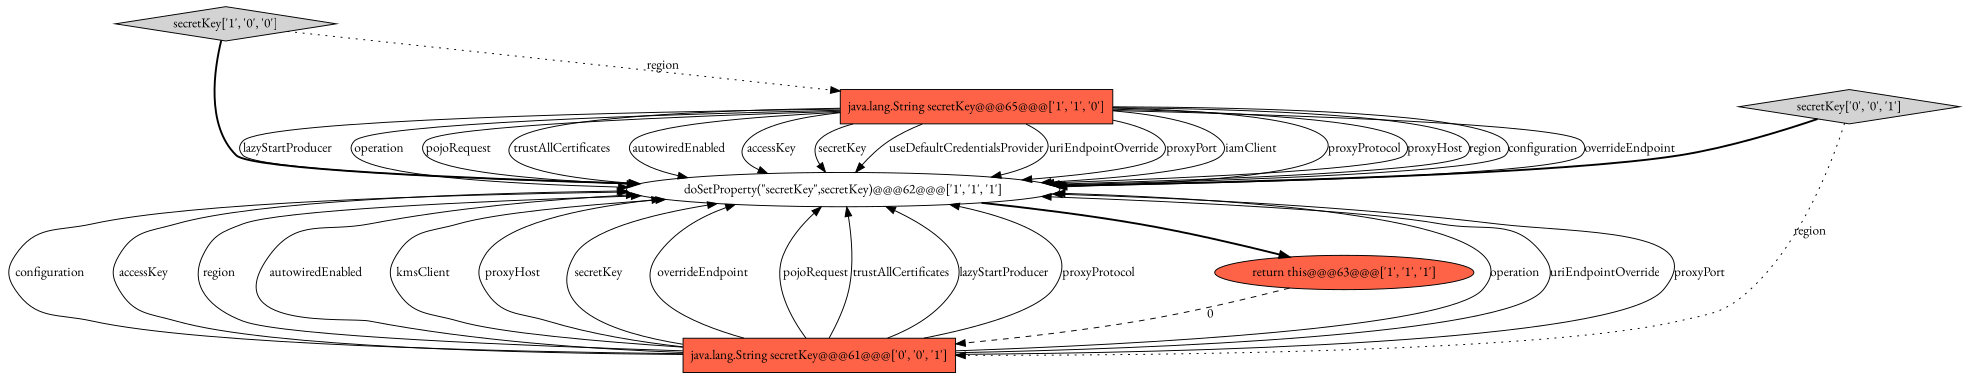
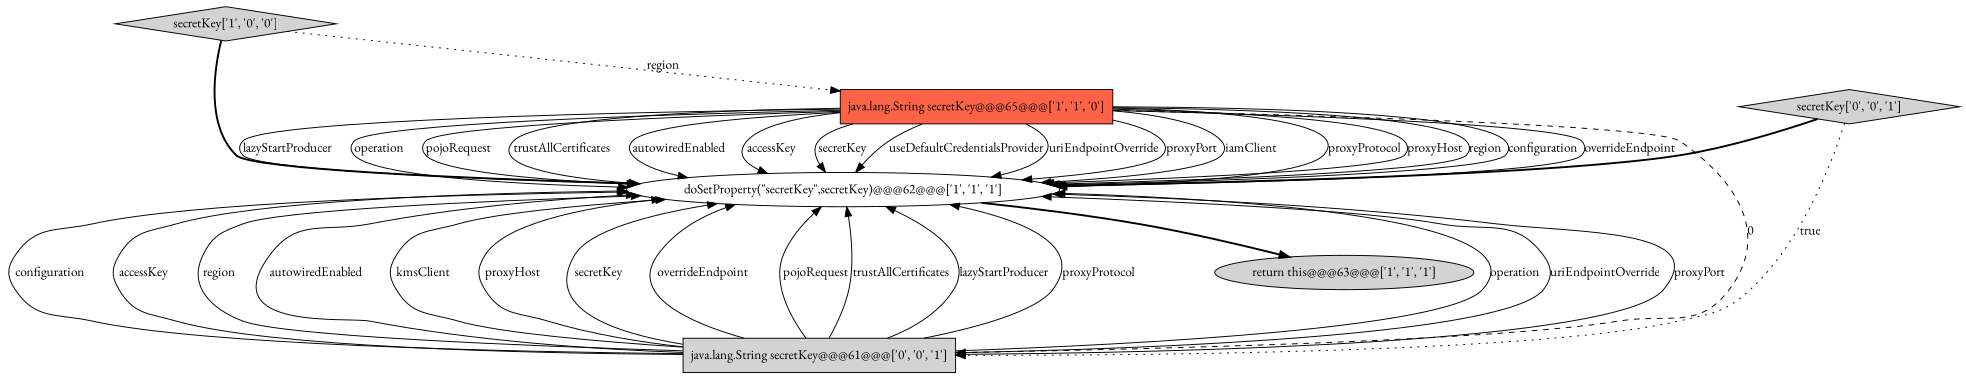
  digraph {
    fontname="EB Garamond"
    node [fillcolor=lightgray fontname="EB Garamond" shape=diamond style=filled]
    edge [fontname="EB Garamond" style=solid]
    n1 [label="secretKey['1', '0', '0']"]
    n2 [fillcolor=tomato label="java.lang.String secretKey@@@65@@@['1', '1', '0']" shape=box]
    n3 [fillcolor=white label="doSetProperty(\"secretKey\",secretKey)@@@62@@@['1', '1', '1']" shape=ellipse]
-   n4 [fillcolor=tomato label="java.lang.String secretKey@@@61@@@['0', '0', '1']" shape=box]
-   n5 [fillcolor=tomato label="return this@@@63@@@['1', '1', '1']" shape=ellipse]
+   n4 [label="java.lang.String secretKey@@@61@@@['0', '0', '1']" shape=box]
+   n5 [label="return this@@@63@@@['1', '1', '1']" shape=ellipse]
    n6 [label="secretKey['0', '0', '1']"]
    n1 -> n2 [label=region style=dotted]
    n1 -> n3 [style=bold]
    n2 -> n3 [label=proxyProtocol]
    n2 -> n3 [label=proxyHost]
    n2 -> n3 [label=region]
    n2 -> n3 [label=configuration]
    n2 -> n3 [label=overrideEndpoint]
    n2 -> n3 [label=lazyStartProducer]
    n2 -> n3 [label=operation]
    n2 -> n3 [label=pojoRequest]
    n2 -> n3 [label=trustAllCertificates]
    n2 -> n3 [label=autowiredEnabled]
    n2 -> n3 [label=accessKey]
    n2 -> n3 [label=secretKey]
    n2 -> n3 [label=useDefaultCredentialsProvider]
    n2 -> n3 [label=uriEndpointOverride]
    n2 -> n3 [label=proxyPort]
    n2 -> n3 [label=iamClient]
-   n5 -> n4 [label=0 style=dashed]
+   n2 -> n4 [label=0 style=dashed]
    n3 -> n5 [style=bold]
    n4 -> n3 [label=operation]
    n4 -> n3 [label=uriEndpointOverride]
    n4 -> n3 [label=proxyPort]
    n4 -> n3 [label=configuration]
    n4 -> n3 [label=accessKey]
    n4 -> n3 [label=region]
    n4 -> n3 [label=autowiredEnabled]
    n4 -> n3 [label=kmsClient]
    n4 -> n3 [label=proxyHost]
    n4 -> n3 [label=secretKey]
    n4 -> n3 [label=overrideEndpoint]
    n4 -> n3 [label=pojoRequest]
    n4 -> n3 [label=trustAllCertificates]
    n4 -> n3 [label=lazyStartProducer]
    n4 -> n3 [label=proxyProtocol]
    n6 -> n3 [style=bold]
-   n6 -> n4 [label=region style=dotted]
+   n6 -> n4 [label=true style=dotted]
  }
